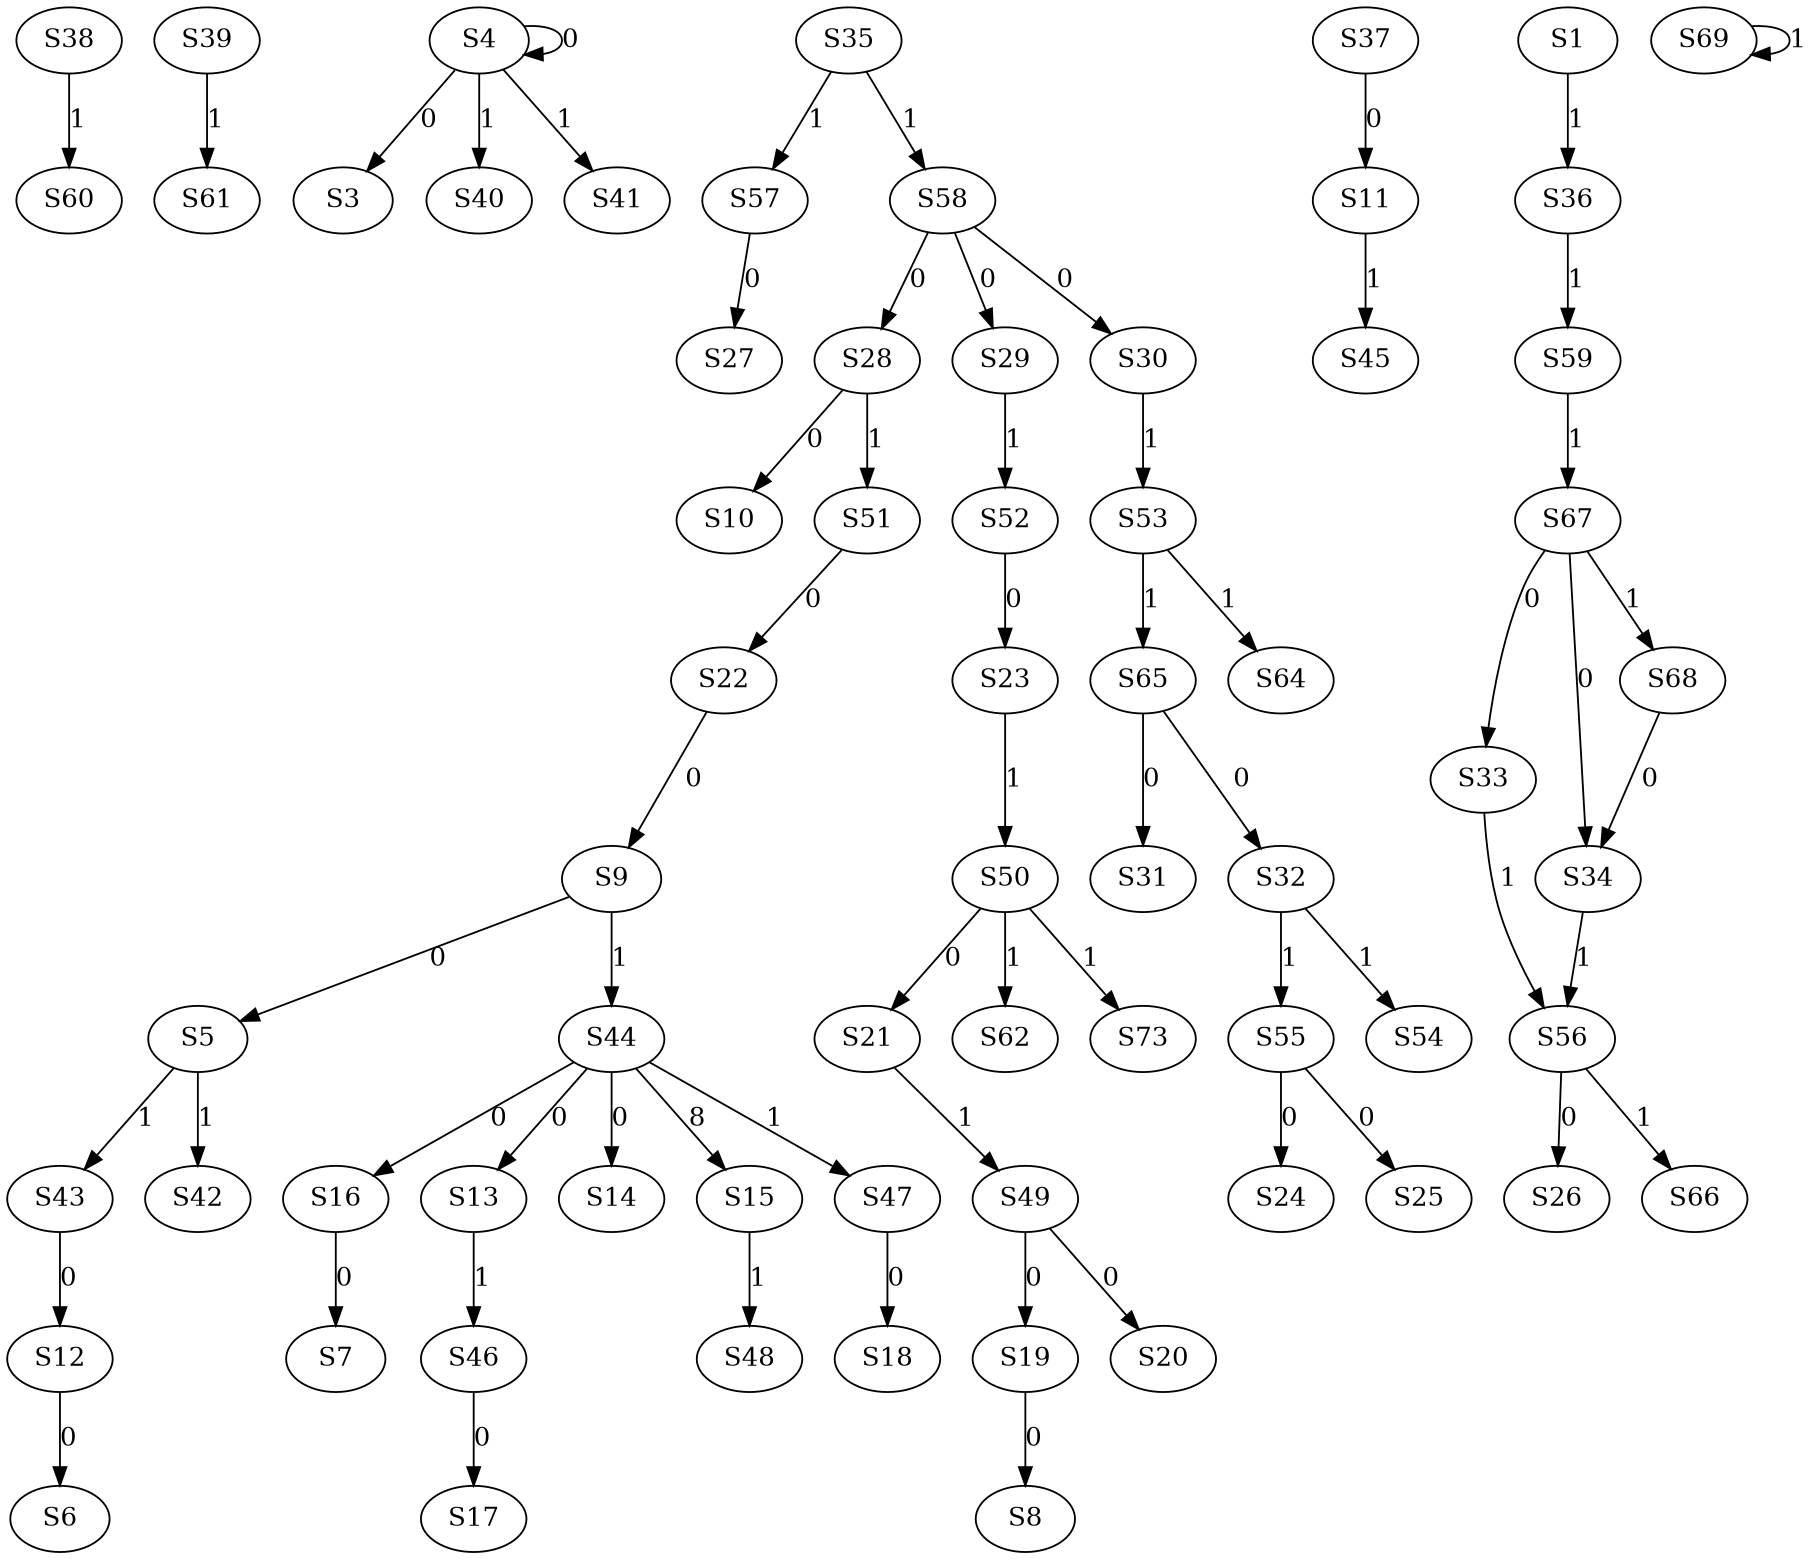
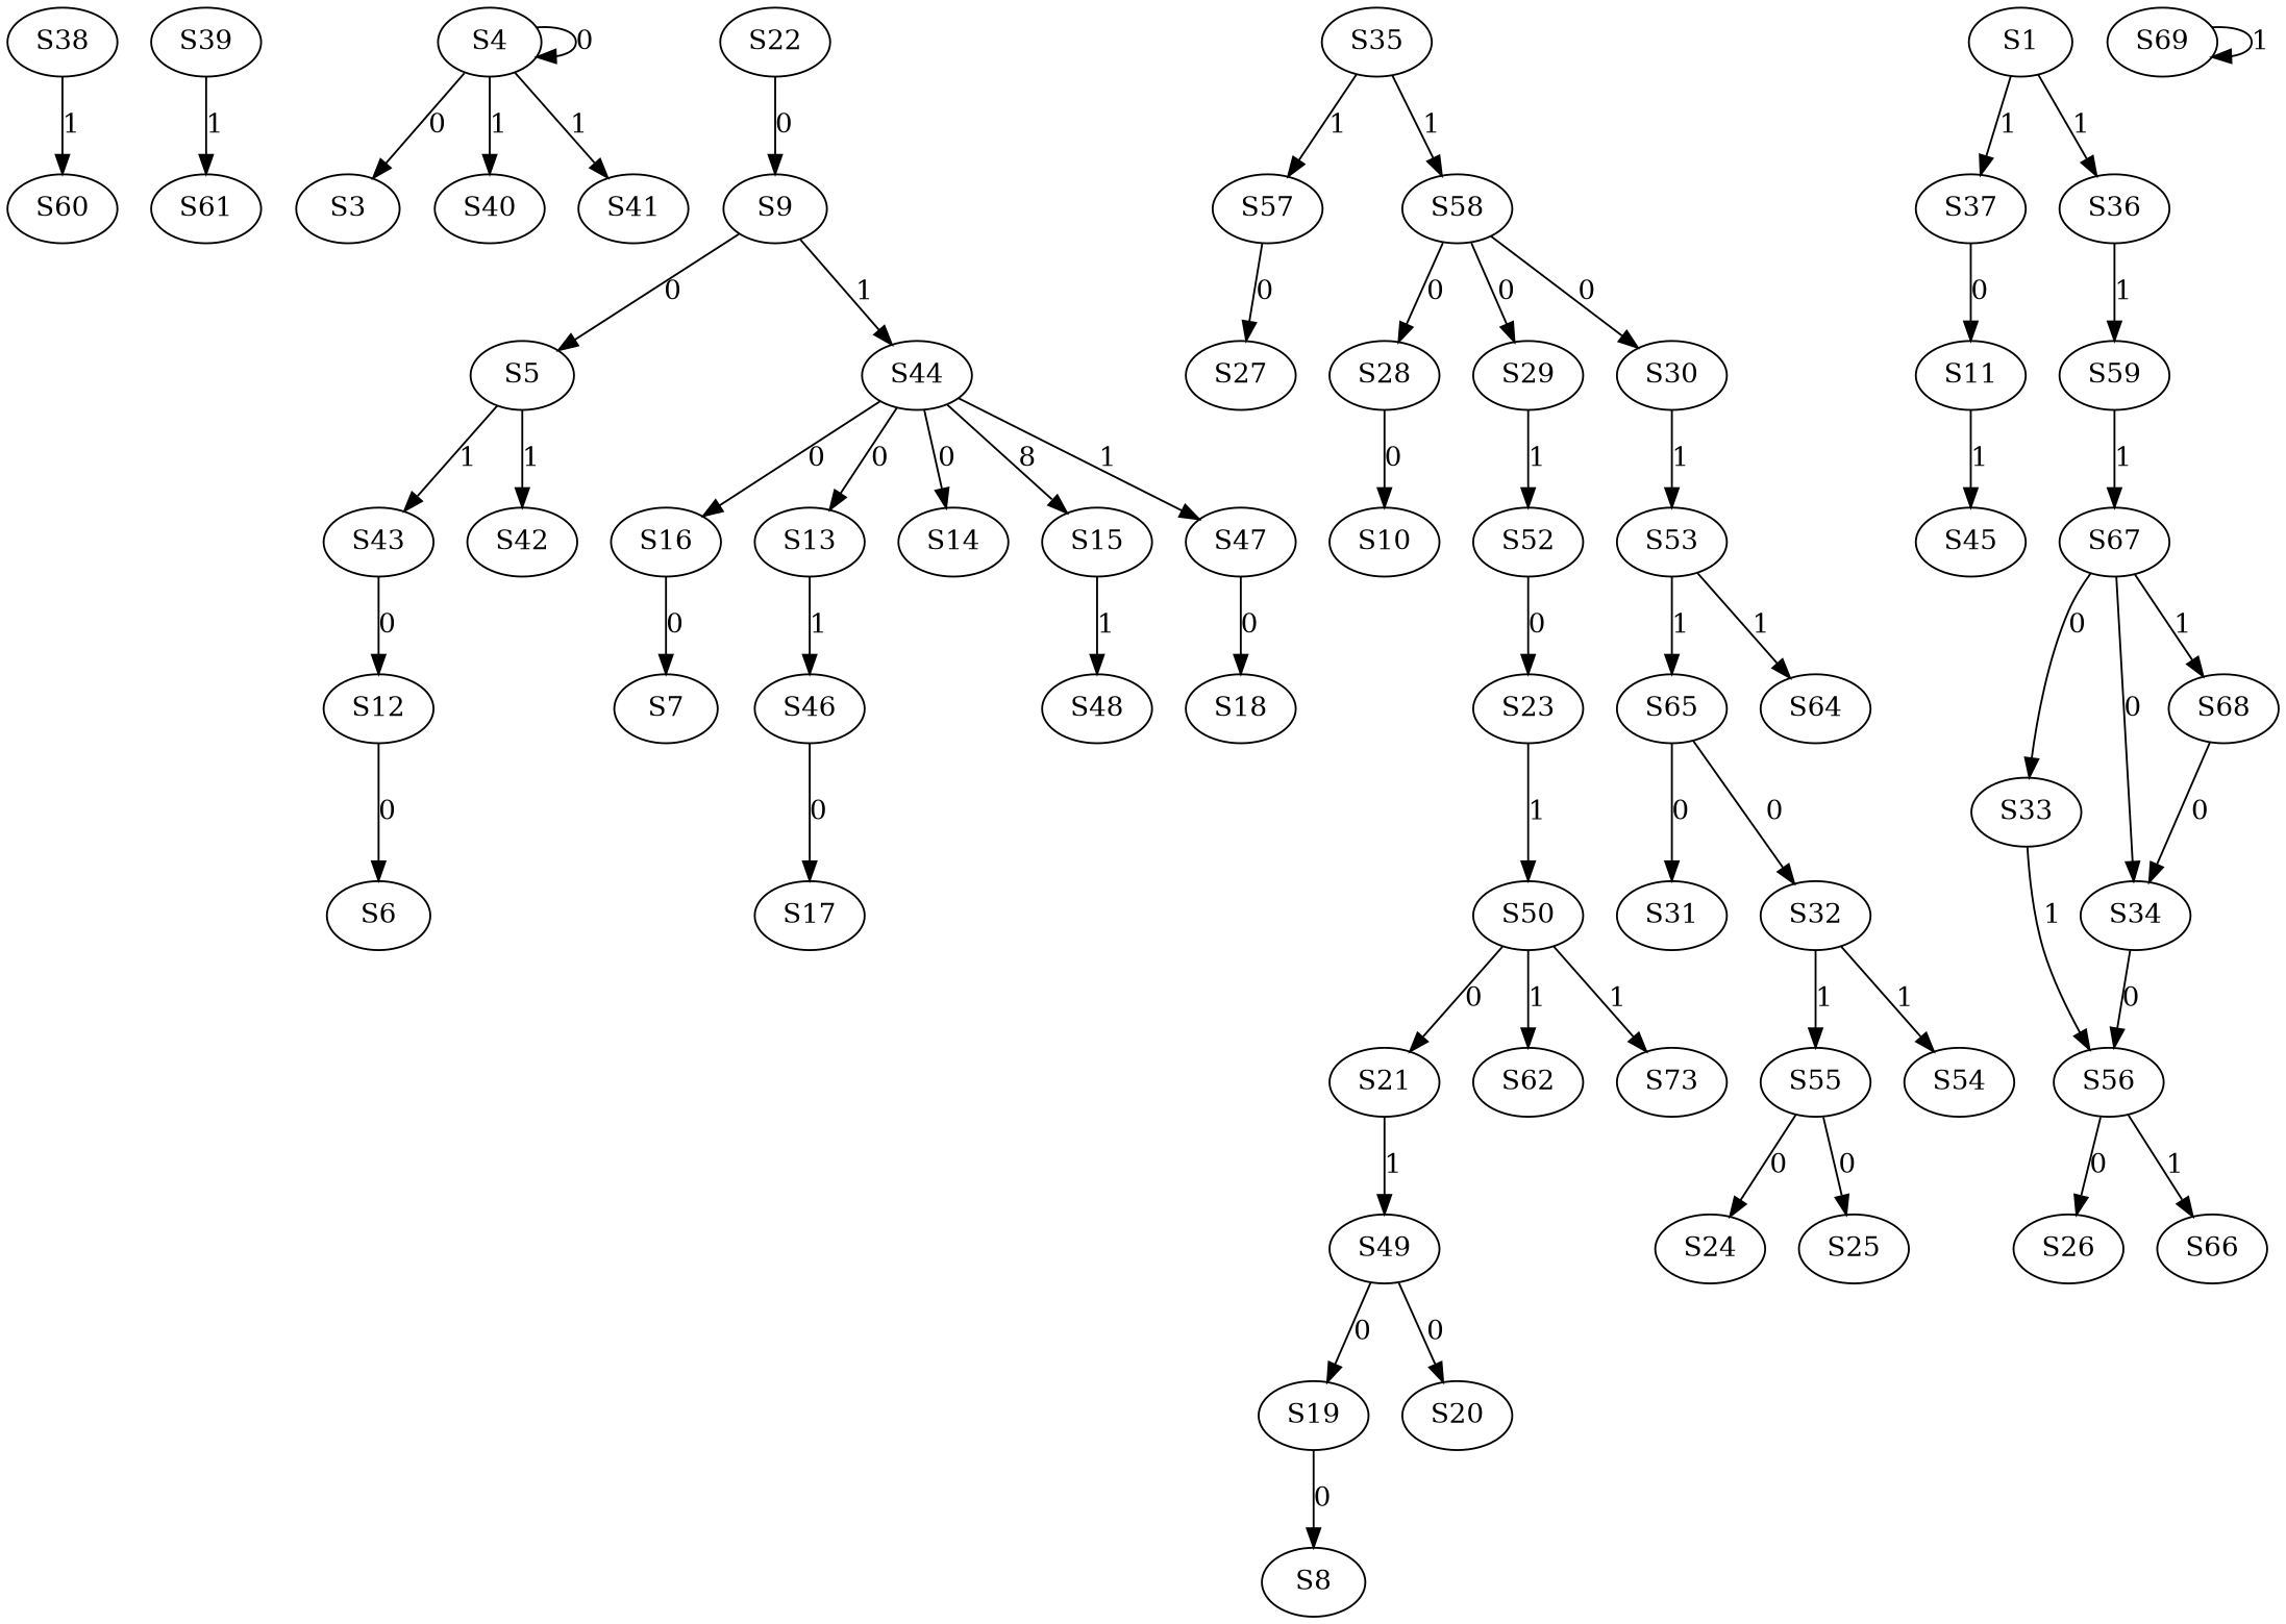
  strict digraph {
    S38
    S60
    S39
    S61
    S4
    S3
    S40
    S41
    S9
    S5
    S44
    S43
    S42
    S16
    S13
    S14
    S15
    S47
    S12
    S6
    S7
    S19
    S8
    S22
    S28
    S10
-   S51
    S37
    S11
    S45
    S46
    S48
    S17
    S18
    S49
    S20
    S50
    S21
    S62
    n40 [label=S73]
    S52
    S23
    S55
    S24
    S25
    S56
    S26
    S66
    S57
    S27
    S58
    S29
    S30
    S53
    S65
    S64
    S31
    S32
    S54
    S67
    S33
    S34
    S68
    S35
    S1
    S36
    S59
    S69
    S38 -> S60 [label=1]
    S39 -> S61 [label=1]
    S4 -> S4 [label=0]
    S4 -> S3 [label=0]
    S4 -> S40 [label=1]
    S4 -> S41 [label=1]
    S9 -> S5 [label=0]
    S9 -> S44 [label=1]
    S5 -> S43 [label=1]
    S5 -> S42 [label=1]
    S44 -> S16 [label=0]
    S44 -> S13 [label=0]
    S44 -> S14 [label=0]
    S44 -> S15 [label=8]
    S44 -> S47 [label=1]
    S43 -> S12 [label=0]
    S16 -> S7 [label=0]
    S13 -> S46 [label=1]
    S15 -> S48 [label=1]
    S47 -> S18 [label=0]
    S12 -> S6 [label=0]
    S19 -> S8 [label=0]
    S22 -> S9 [label=0]
    S28 -> S10 [label=0]
-   S28 -> S51 [label=1]
-   S51 -> S22 [label=0]
    S37 -> S11 [label=0]
    S11 -> S45 [label=1]
    S46 -> S17 [label=0]
    S49 -> S19 [label=0]
    S49 -> S20 [label=0]
    S50 -> S21 [label=0]
    S50 -> S62 [label=1]
    S50 -> n40 [label=1]
    S21 -> S49 [label=1]
    S52 -> S23 [label=0]
    S23 -> S50 [label=1]
    S55 -> S24 [label=0]
    S55 -> S25 [label=0]
    S56 -> S26 [label=0]
    S56 -> S66 [label=1]
    S57 -> S27 [label=0]
    S58 -> S28 [label=0]
    S58 -> S29 [label=0]
    S58 -> S30 [label=0]
    S29 -> S52 [label=1]
    S30 -> S53 [label=1]
    S53 -> S65 [label=1]
    S53 -> S64 [label=1]
    S65 -> S31 [label=0]
    S65 -> S32 [label=0]
    S32 -> S55 [label=1]
    S32 -> S54 [label=1]
    S67 -> S33 [label=0]
    S67 -> S34 [label=0]
    S67 -> S68 [label=1]
    S33 -> S56 [label=1]
-   S34 -> S56 [label=1]
+   S34 -> S56 [label=0]
    S68 -> S34 [label=0]
    S35 -> S57 [label=1]
    S35 -> S58 [label=1]
+   S1 -> S37 [label=1]
    S1 -> S36 [label=1]
    S36 -> S59 [label=1]
    S59 -> S67 [label=1]
    S69 -> S69 [label=1]
  }
